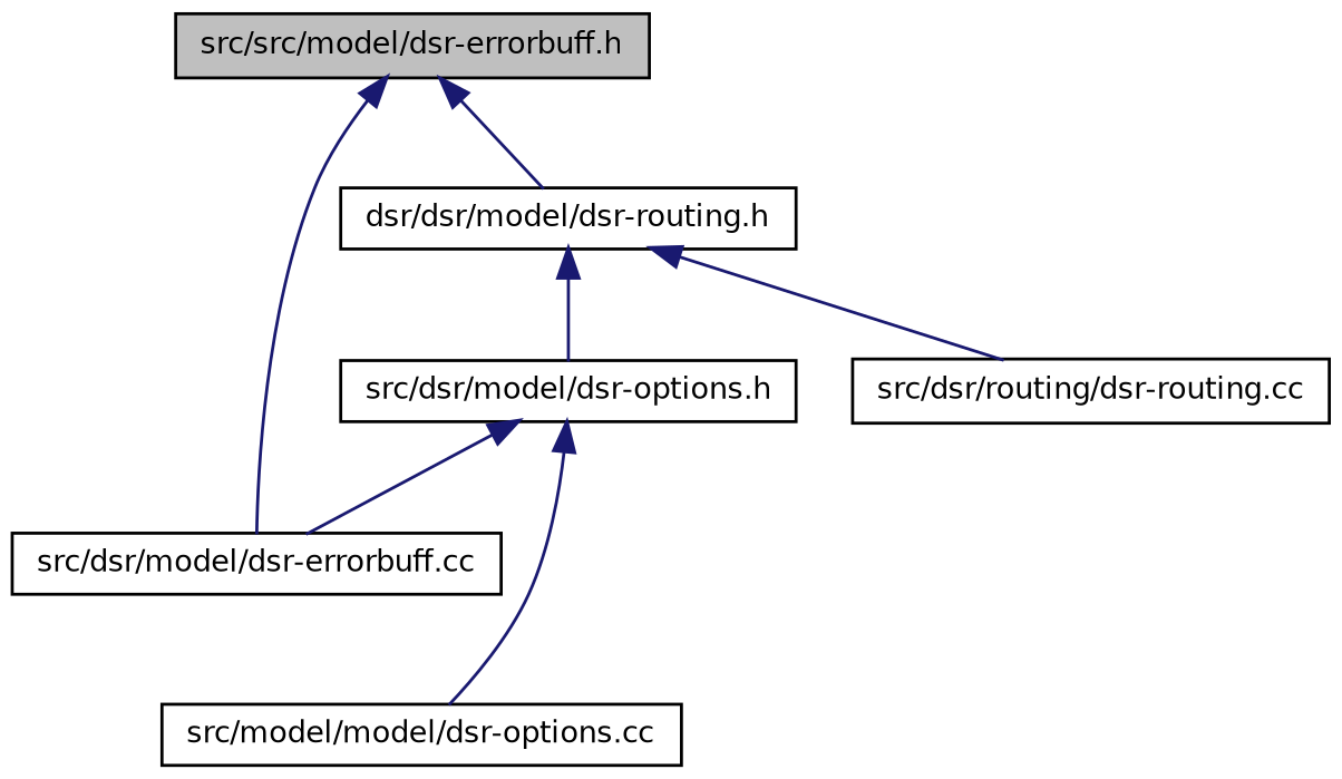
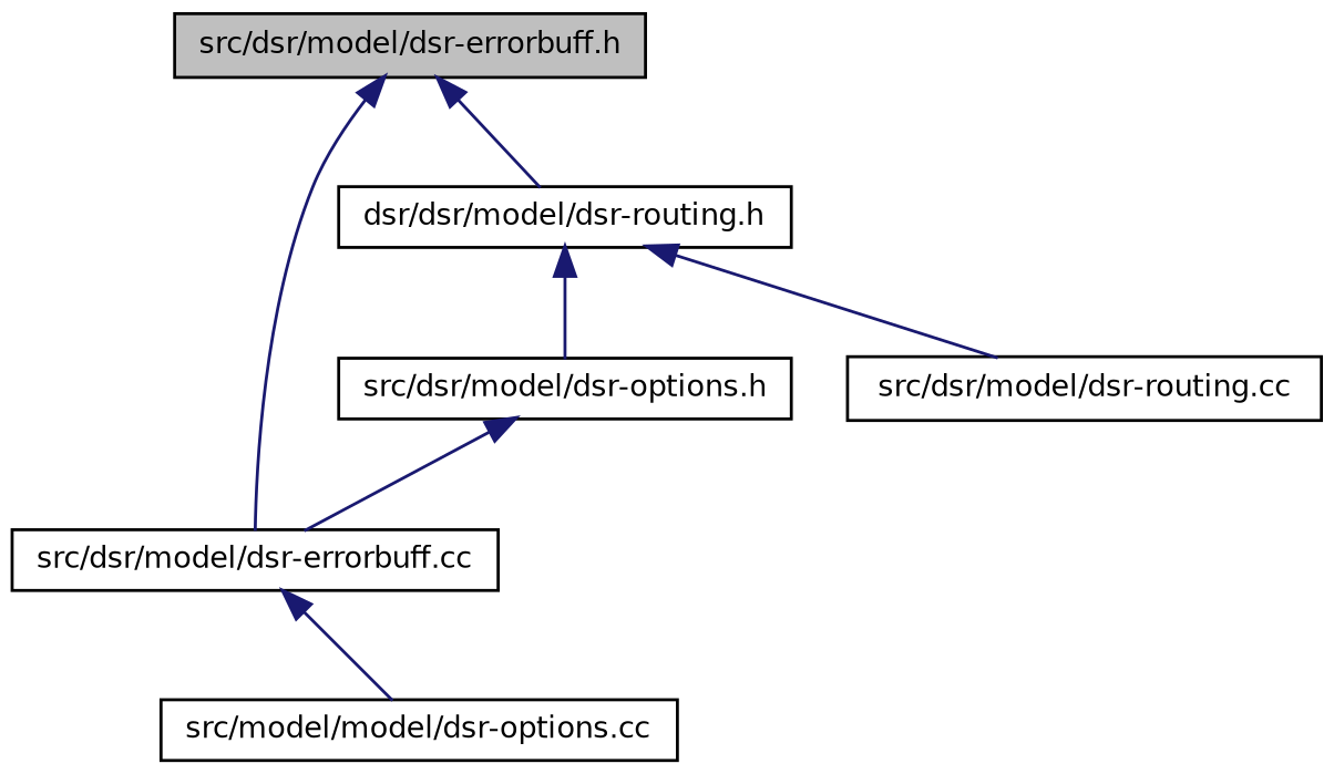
  digraph {
    node [color=black fillcolor=white fontname=Helvetica fontsize=10 shape=record style=filled]
    edge [color=midnightblue dir=back fontname=Helvetica fontsize=10 labelfontname=Helvetica labelfontsize=10 style=solid]
-   n1 [fillcolor=grey75 fontcolor=black height=0.2 label="src/src/model/dsr-errorbuff.h" width=0.4]
+   n1 [fillcolor=grey75 fontcolor=black height=0.2 label="src/dsr/model/dsr-errorbuff.h" width=0.4]
    n2 [height=0.2 label="src/dsr/model/dsr-errorbuff.cc" width=0.4]
    n3 [height=0.2 label="dsr/dsr/model/dsr-routing.h" width=0.4]
    n4 [height=0.2 label="src/dsr/model/dsr-options.h" width=0.4]
-   n5 [height=0.2 label="src/dsr/routing/dsr-routing.cc" width=0.4]
+   n5 [height=0.2 label="src/dsr/model/dsr-routing.cc" width=0.4]
    n6 [height=0.2 label="src/model/model/dsr-options.cc" width=0.4]
    n1 -> n2
    n1 -> n3
    n3 -> n4
    n3 -> n5
    n4 -> n2
-   n4 -> n6
+   n2 -> n6
  }
